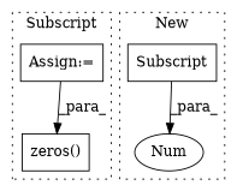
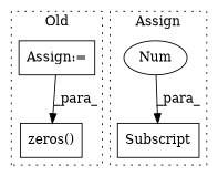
  digraph {
    node [shape=box]
    n1 [a=75 l="12,28" label="zeros()" s="15688,15701"]
    n2 [a=68 l=3 label="Assign:=" s=15685]
    n3 [a=63 l="11,0" label=Subscript s="12905,0"]
    n4 [a=76 l=1 label=Num s=12914 shape=ellipse]
    subgraph cluster_1 {
-     label=Subscript
+     label=Old
      style=dotted
      n1
      n2
    }
    subgraph cluster_2 {
-     label=New
+     label=Assign
      style=dotted
      n3
      n4
    }
    n2 -> n1 [label=_para_]
-   n3 -> n4 [label=_para_]
+   n4 -> n3 [label=_para_]
  }
